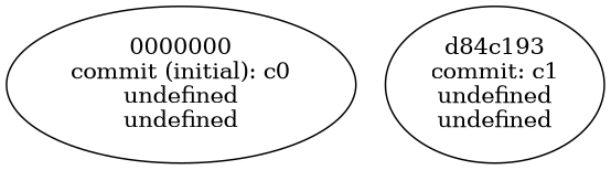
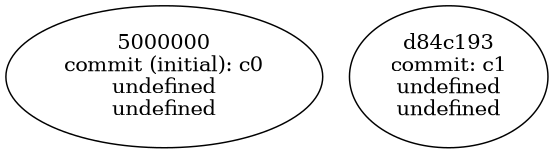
  digraph {
    rankdir=TB
-   n1 [label="0000000\ncommit (initial): c0\nundefined\nundefined"]
+   n1 [label="5000000\ncommit (initial): c0\nundefined\nundefined"]
    n2 [label="d84c193\ncommit: c1\nundefined\nundefined"]
  }
